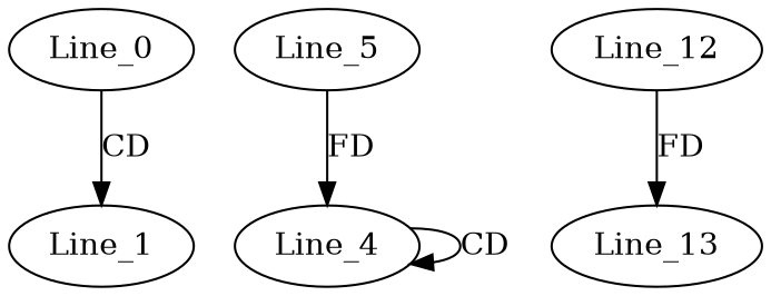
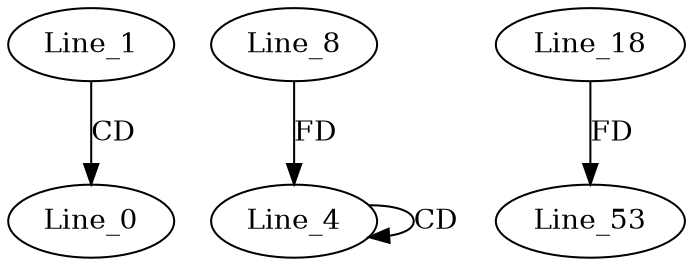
  digraph {
    Line_0
    Line_1
    Line_4
-   Line_5
-   Line_12
-   Line_13
-   Line_0 -> Line_1 [label=CD]
+   Line_5 [label=Line_8]
+   Line_12 [label=Line_18]
+   Line_13 [label=Line_53]
+   Line_1 -> Line_0 [label=CD]
    Line_4 -> Line_4 [label=CD]
    Line_5 -> Line_4 [label=FD]
    Line_12 -> Line_13 [label=FD]
  }
